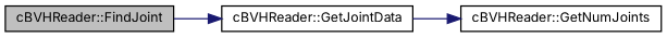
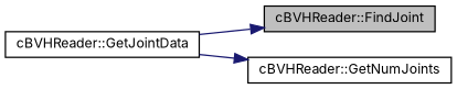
  digraph {
    fontname=Inter
    rankdir=LR
    node [color=black fillcolor=white fontname=Inter fontsize=10 shape=record style=filled]
    edge [color=midnightblue fontname=Inter fontsize=10 labelfontname=Helvetica labelfontsize=10 style=solid]
    n1 [fillcolor=grey75 fontcolor=black height=0.2 label="cBVHReader::FindJoint" width=0.4]
    n2 [height=0.2 label="cBVHReader::GetJointData" width=0.4]
    n3 [height=0.2 label="cBVHReader::GetNumJoints" width=0.4]
-   n1 -> n2
+   n2 -> n1
    n2 -> n3
  }
